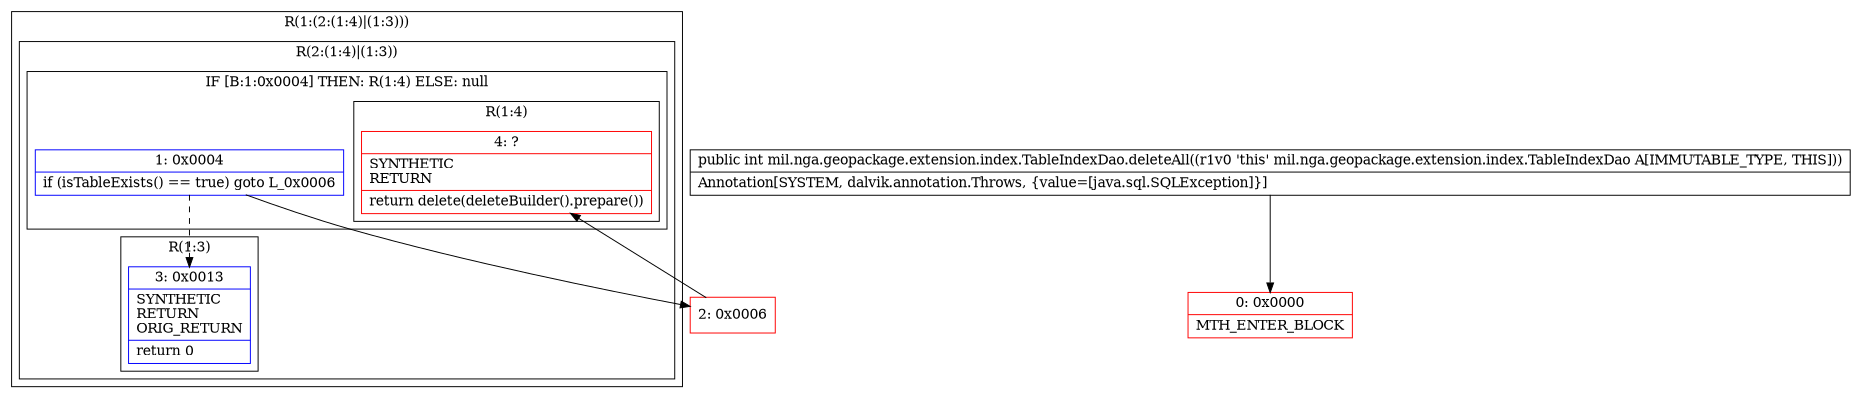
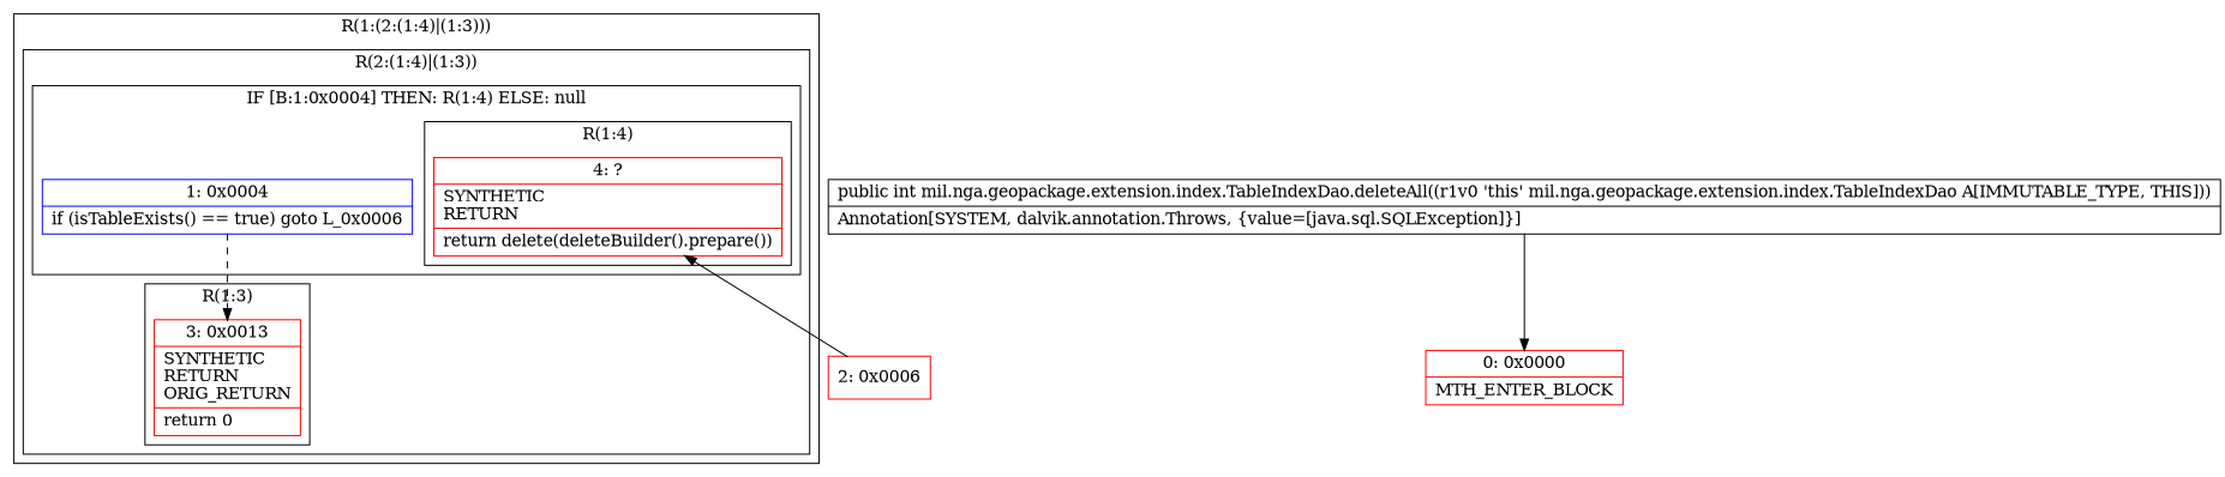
  digraph {
    node [color=red shape=record]
    n1 [label="{4\:\ ?|SYNTHETIC\lRETURN\l|return delete(deleteBuilder().prepare())\l}"]
    n2 [color=blue label="{1\:\ 0x0004|if (isTableExists() == true) goto L_0x0006\l}"]
-   n3 [color=blue label="{3\:\ 0x0013|SYNTHETIC\lRETURN\lORIG_RETURN\l|return 0\l}"]
+   n3 [label="{3\:\ 0x0013|SYNTHETIC\lRETURN\lORIG_RETURN\l|return 0\l}"]
    n4 [label="{2\:\ 0x0006}"]
    n5 [label="{0\:\ 0x0000|MTH_ENTER_BLOCK\l}"]
    n6 [label="{public int mil.nga.geopackage.extension.index.TableIndexDao.deleteAll((r1v0 'this' mil.nga.geopackage.extension.index.TableIndexDao A[IMMUTABLE_TYPE, THIS]))  | Annotation[SYSTEM, dalvik.annotation.Throws, \{value=[java.sql.SQLException]\}]\l}" color=""]
    subgraph cluster_1 {
      label="R(1:(2:(1:4)|(1:3)))"
      subgraph cluster_2 {
        label="R(2:(1:4)|(1:3))"
        subgraph cluster_3 {
          label="IF [B:1:0x0004] THEN: R(1:4) ELSE: null"
          n2
          subgraph cluster_4 {
            label="R(1:4)"
            n1
          }
        }
        subgraph cluster_5 {
          label="R(1:3)"
          n3
        }
      }
    }
    n2 -> n3 [style=dashed]
-   n2 -> n4
    n4 -> n1
    n6 -> n5
  }
